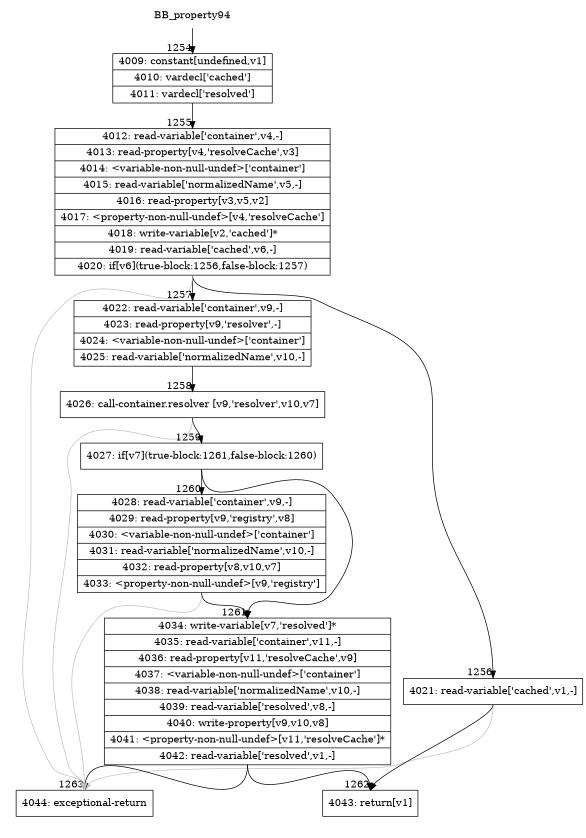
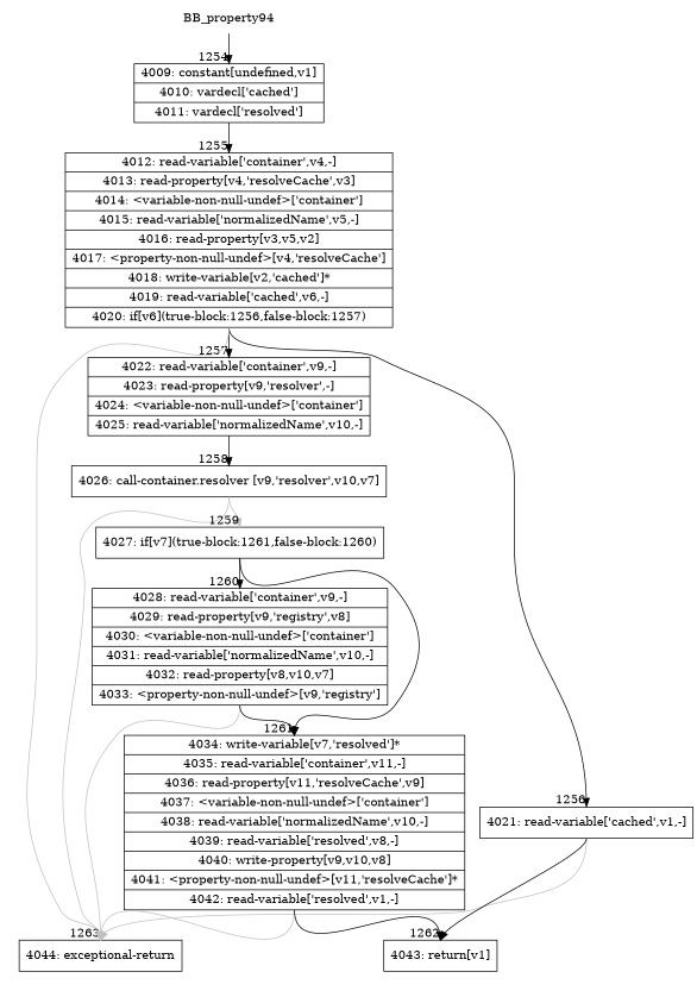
  digraph {
    rankdir=TD
    node [shape=record]
    edge [headport=n tailport=s]
    n1 [label=BB_property94 shape=none]
    n2 [label="{4009: constant[undefined,v1]|4010: vardecl['cached']|4011: vardecl['resolved']}"]
    n3 [label="{4012: read-variable['container',v4,-]|4013: read-property[v4,'resolveCache',v3]|4014: \<variable-non-null-undef\>['container']|4015: read-variable['normalizedName',v5,-]|4016: read-property[v3,v5,v2]|4017: \<property-non-null-undef\>[v4,'resolveCache']|4018: write-variable[v2,'cached']*|4019: read-variable['cached',v6,-]|4020: if[v6](true-block:1256,false-block:1257)}"]
    n4 [label="{4021: read-variable['cached',v1,-]}"]
    n5 [label="{4022: read-variable['container',v9,-]|4023: read-property[v9,'resolver',-]|4024: \<variable-non-null-undef\>['container']|4025: read-variable['normalizedName',v10,-]}"]
    n6 [label="{4044: exceptional-return}"]
    n7 [label="{4043: return[v1]}"]
    n8 [label="{4026: call-container.resolver [v9,'resolver',v10,v7]}"]
    n9 [label="{4027: if[v7](true-block:1261,false-block:1260)}"]
    n10 [label="{4034: write-variable[v7,'resolved']*|4035: read-variable['container',v11,-]|4036: read-property[v11,'resolveCache',v9]|4037: \<variable-non-null-undef\>['container']|4038: read-variable['normalizedName',v10,-]|4039: read-variable['resolved',v8,-]|4040: write-property[v9,v10,v8]|4041: \<property-non-null-undef\>[v11,'resolveCache']*|4042: read-variable['resolved',v1,-]}"]
    n11 [label="{4028: read-variable['container',v9,-]|4029: read-property[v9,'registry',v8]|4030: \<variable-non-null-undef\>['container']|4031: read-variable['normalizedName',v10,-]|4032: read-property[v8,v10,v7]|4033: \<property-non-null-undef\>[v9,'registry']}"]
    n1 -> n2 [headlabel="    1254"]
    n2 -> n3 [headlabel="      1255"]
    n3 -> n4 [headlabel="      1256"]
    n3 -> n5 [headlabel="      1257"]
    n3 -> n6 [color=gray headlabel="      1263"]
    n4 -> n6 [color=gray]
    n4 -> n7 [headlabel="      1262"]
    n5 -> n8 [headlabel="      1258"]
    n8 -> n6 [color=gray]
-   n8 -> n9 [headlabel="      1259"]
+   n8 -> n9 [headlabel="      1259" color=gray]
    n9 -> n10 [headlabel="      1261"]
    n9 -> n11 [headlabel="      1260"]
-   n10 -> n6 [color=black]
+   n10 -> n6 [color=gray]
    n10 -> n7
    n11 -> n6 [color=gray]
    n11 -> n10
  }
